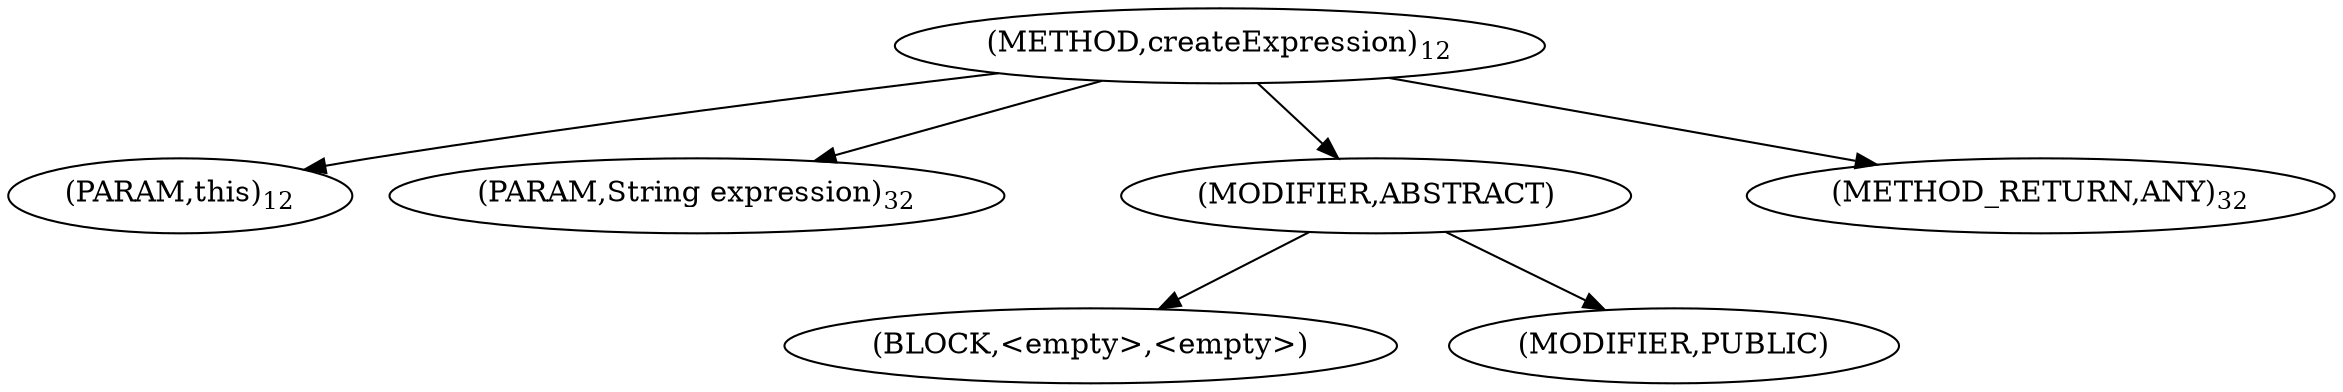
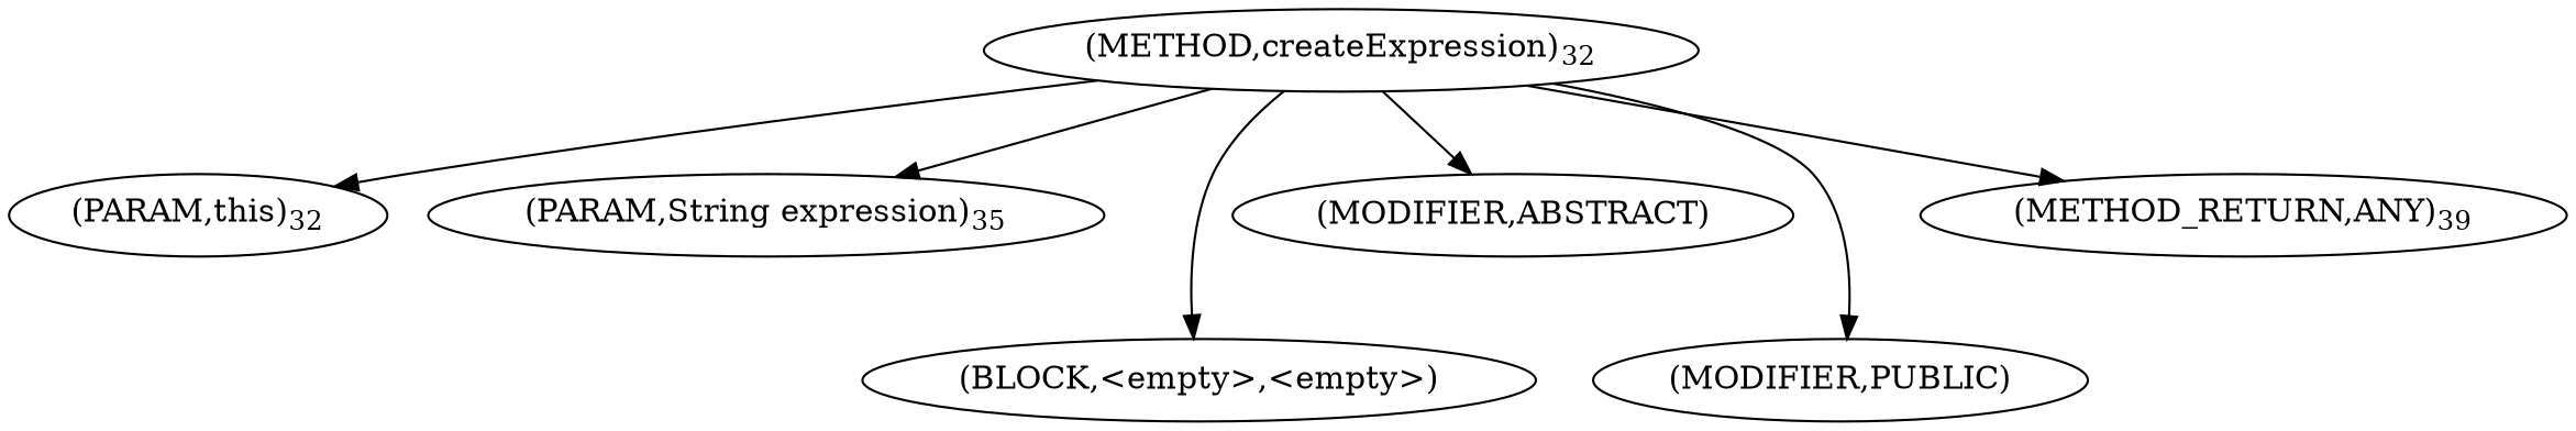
  digraph {
-   n1 [label=<(METHOD,createExpression)<SUB>12</SUB>>]
-   n2 [label=<(PARAM,this)<SUB>12</SUB>>]
-   n3 [label=<(PARAM,String expression)<SUB>32</SUB>>]
+   n1 [label=<(METHOD,createExpression)<SUB>32</SUB>>]
+   n2 [label=<(PARAM,this)<SUB>32</SUB>>]
+   n3 [label=<(PARAM,String expression)<SUB>35</SUB>>]
    n4 [label=<(BLOCK,&lt;empty&gt;,&lt;empty&gt;)>]
    n5 [label=<(MODIFIER,PUBLIC)>]
    n6 [label=<(MODIFIER,ABSTRACT)>]
-   n7 [label=<(METHOD_RETURN,ANY)<SUB>32</SUB>>]
+   n7 [label=<(METHOD_RETURN,ANY)<SUB>39</SUB>>]
    n1 -> n2
    n1 -> n3
-   n6 -> n4
-   n6 -> n5
+   n1 -> n4
+   n1 -> n5
    n1 -> n6
    n1 -> n7
  }
